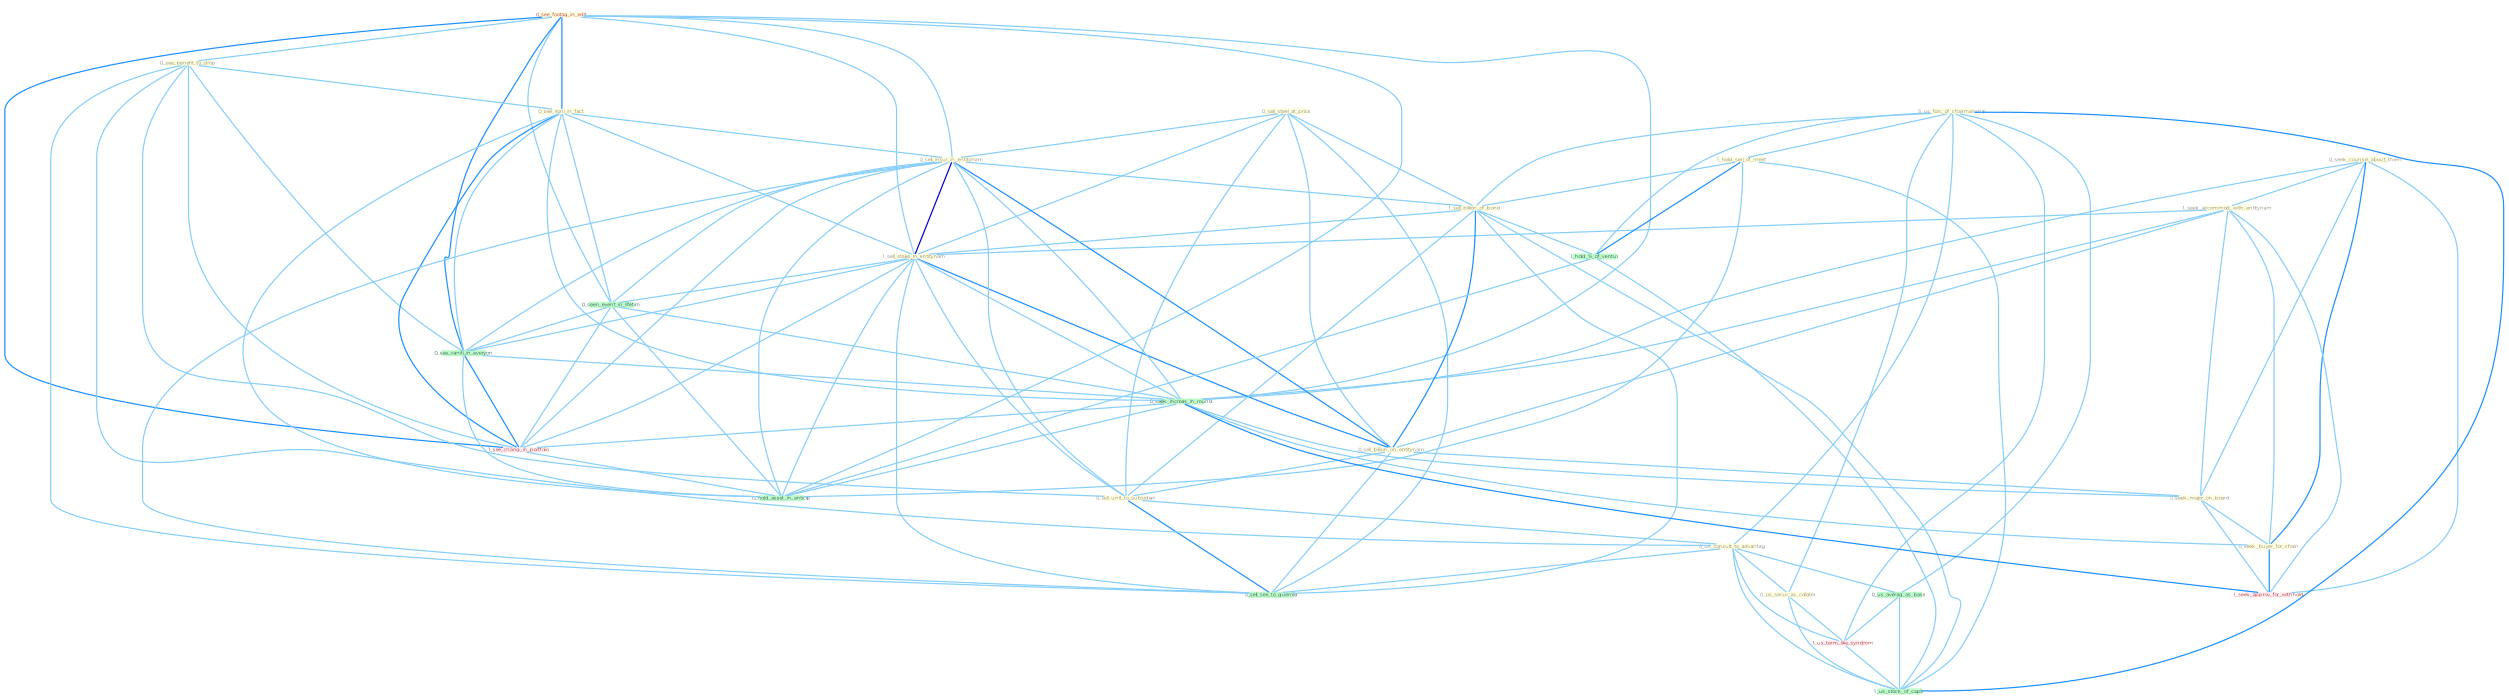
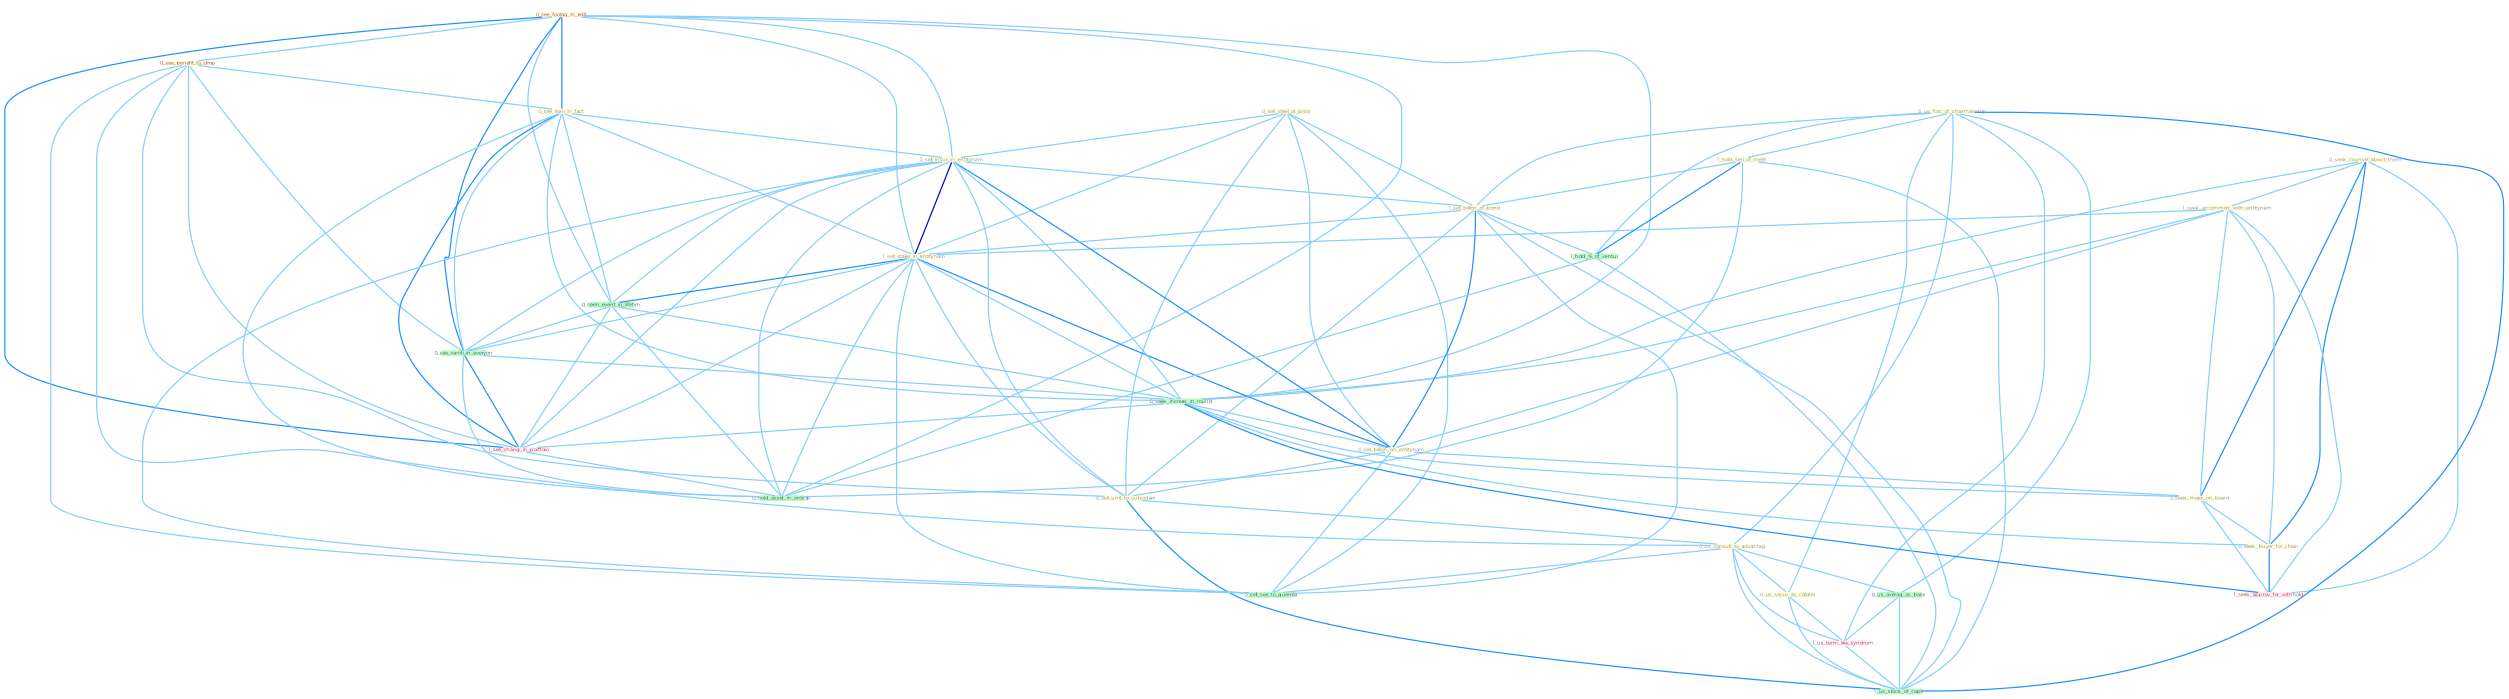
  graph {
    fontname=Montserrat
    node [color="#ffffe0" fixedsize=true fontcolor="#8b7d6b" fontname=Montserrat fontsize=4 shape=polygon style=filled]
    edge [color="#87cefa" fontname=Montserrat w=1]
    "0_see_footag_in_edit " [fontcolor="#b22222" height=.06 width=.5]
    "0_seek_counsel_about_them " [height=.06 width=.5]
    n3 [height=.06 label="5_us_forc_of_chairmanship" width=.5]
    "0_sell_steel_at_price " [height=.06 width=.5]
    "1_seek_accommod_with_entitynam " [height=.06 width=.5]
    "0_sell_billion_on_entitynam " [height=.06 width=.5]
    "0_sell_unit_to_subsidiari " [height=.06 width=.5]
-   "0_see_benefit_to_drop " [height=.06 width=.5]
+   "0_see_benefit_to_drop " [fontcolor="#b22222" height=.06 width=.5]
    "0_us_consult_to_advantag " [height=.06 width=.5]
    "0_us_secur_as_collater " [height=.06 width=.5]
    "1_hold_seri_of_meet " [height=.06 width=.5]
    "0_see_ironi_in_fact " [height=.06 width=.5]
    "0_seek_major_on_board " [height=.06 width=.5]
    "0_sell_insur_in_entitynam " [height=.06 width=.5]
    "0_seek_buyer_for_chain " [height=.06 width=.5]
    "1_sell_billion_of_bond " [height=.06 width=.5]
    "1_sell_stake_in_entitynam " [height=.06 width=.5]
    "1_us_term_like_syndrom " [color="#fff0f5" fontcolor="#b22222" height=.06 width=.5]
    "1_seek_approv_for_withhold " [color="#fff0f5" fontcolor="#b22222" height=.06 width=.5]
    "1_see_chang_in_portfolio " [color="#fff0f5" fontcolor="#b22222" height=.06 width=.5]
    "0_seen_event_in_lifetim " [color="#BDFCC9" fontcolor="#2f4f4f" height=.06 width=.5]
    "0_see_vaniti_in_everyon " [color="#BDFCC9" fontcolor="#2f4f4f" height=.06 width=.5]
    "0_seek_increas_in_round " [color="#BDFCC9" fontcolor="#2f4f4f" height=.06 width=.5]
    "0_hold_asset_in_anticip " [color="#BDFCC9" fontcolor="#2f4f4f" height=.06 width=.5]
    "0_us_averag_as_base " [color="#BDFCC9" fontcolor="#2f4f4f" height=.06 width=.5]
    "1_hold_%_of_ventur " [color="#BDFCC9" fontcolor="#2f4f4f" height=.06 width=.5]
    "1_us_stock_of_capit " [color="#BDFCC9" fontcolor="#2f4f4f" height=.06 width=.5]
    n28 [color="#BDFCC9" fontcolor="#2f4f4f" height=.06 label="0_sell_see_to_guerrilla" width=.5]
    subgraph sub_1 {
      "0_see_footag_in_edit "
      "0_seek_counsel_about_them "
      n3
      "0_sell_steel_at_price "
      "1_seek_accommod_with_entitynam "
      "0_sell_billion_on_entitynam "
      "0_sell_unit_to_subsidiari "
      "0_see_benefit_to_drop "
      "0_us_consult_to_advantag "
      "0_us_secur_as_collater "
      "1_hold_seri_of_meet "
      "0_see_ironi_in_fact "
      "0_seek_major_on_board "
      "0_sell_insur_in_entitynam "
      "0_seek_buyer_for_chain "
      "1_sell_billion_of_bond "
      "1_sell_stake_in_entitynam "
    }
    subgraph sub_2 {
      "1_us_term_like_syndrom "
      "1_seek_approv_for_withhold "
      "1_see_chang_in_portfolio "
    }
    "0_see_footag_in_edit " -- "0_see_benefit_to_drop "
    "0_see_footag_in_edit " -- "0_see_ironi_in_fact " [color="#1e90ff" w=2]
    "0_see_footag_in_edit " -- "0_sell_insur_in_entitynam "
    "0_see_footag_in_edit " -- "1_sell_stake_in_entitynam "
    "0_see_footag_in_edit " -- "1_see_chang_in_portfolio " [color="#1e90ff" w=2]
    "0_see_footag_in_edit " -- "0_seen_event_in_lifetim "
    "0_see_footag_in_edit " -- "0_see_vaniti_in_everyon " [color="#1e90ff" w=2]
    "0_see_footag_in_edit " -- "0_seek_increas_in_round "
    "0_see_footag_in_edit " -- "0_hold_asset_in_anticip "
    "0_seek_counsel_about_them " -- "1_seek_accommod_with_entitynam "
-   "0_seek_counsel_about_them " -- "0_seek_major_on_board "
+   "0_seek_counsel_about_them " -- "0_seek_major_on_board " [color="#1e90ff"]
    "0_seek_counsel_about_them " -- "0_seek_buyer_for_chain " [color="#1e90ff"]
    "0_seek_counsel_about_them " -- "1_seek_approv_for_withhold "
    "0_seek_counsel_about_them " -- "0_seek_increas_in_round "
    n3 -- "0_us_consult_to_advantag "
    n3 -- "0_us_secur_as_collater "
    n3 -- "1_hold_seri_of_meet "
    n3 -- "1_sell_billion_of_bond "
    n3 -- "1_us_term_like_syndrom "
    n3 -- "0_us_averag_as_base "
    n3 -- "1_hold_%_of_ventur "
    n3 -- "1_us_stock_of_capit " [color="#1e90ff" w=2]
    "0_sell_steel_at_price " -- "0_sell_billion_on_entitynam "
    "0_sell_steel_at_price " -- "0_sell_unit_to_subsidiari "
    "0_sell_steel_at_price " -- "0_sell_insur_in_entitynam "
    "0_sell_steel_at_price " -- "1_sell_billion_of_bond "
    "0_sell_steel_at_price " -- "1_sell_stake_in_entitynam "
    "0_sell_steel_at_price " -- n28
    "1_seek_accommod_with_entitynam " -- "0_sell_billion_on_entitynam "
    "1_seek_accommod_with_entitynam " -- "0_seek_major_on_board "
    "1_seek_accommod_with_entitynam " -- "0_seek_buyer_for_chain "
    "1_seek_accommod_with_entitynam " -- "1_sell_stake_in_entitynam "
    "1_seek_accommod_with_entitynam " -- "1_seek_approv_for_withhold "
    "1_seek_accommod_with_entitynam " -- "0_seek_increas_in_round "
    "0_sell_billion_on_entitynam " -- "0_sell_unit_to_subsidiari "
    "0_sell_billion_on_entitynam " -- "0_seek_major_on_board "
    "0_sell_billion_on_entitynam " -- "0_sell_insur_in_entitynam " [color="#1e90ff" w=2]
    "0_sell_billion_on_entitynam " -- "1_sell_billion_of_bond " [color="#1e90ff" w=2]
    "0_sell_billion_on_entitynam " -- "1_sell_stake_in_entitynam " [color="#1e90ff" w=2]
    "0_sell_billion_on_entitynam " -- n28
    "0_sell_unit_to_subsidiari " -- "0_see_benefit_to_drop "
    "0_sell_unit_to_subsidiari " -- "0_us_consult_to_advantag "
    "0_sell_unit_to_subsidiari " -- "0_sell_insur_in_entitynam "
    "0_sell_unit_to_subsidiari " -- "1_sell_billion_of_bond "
    "0_sell_unit_to_subsidiari " -- "1_sell_stake_in_entitynam "
-   "0_sell_unit_to_subsidiari " -- n28 [color="#1e90ff" w=2]
+   "0_sell_unit_to_subsidiari " -- "1_us_stock_of_capit " [color="#1e90ff" w=2]
    "0_see_benefit_to_drop " -- "0_us_consult_to_advantag "
    "0_see_benefit_to_drop " -- "0_see_ironi_in_fact "
    "0_see_benefit_to_drop " -- "1_see_chang_in_portfolio "
    "0_see_benefit_to_drop " -- "0_see_vaniti_in_everyon "
    "0_see_benefit_to_drop " -- n28
    "0_us_consult_to_advantag " -- "0_us_secur_as_collater "
    "0_us_consult_to_advantag " -- "1_us_term_like_syndrom "
    "0_us_consult_to_advantag " -- "0_us_averag_as_base "
    "0_us_consult_to_advantag " -- "1_us_stock_of_capit "
    "0_us_consult_to_advantag " -- n28
    "0_us_secur_as_collater " -- "1_us_term_like_syndrom "
    "0_us_secur_as_collater " -- "1_us_stock_of_capit "
    "1_hold_seri_of_meet " -- "1_sell_billion_of_bond "
    "1_hold_seri_of_meet " -- "0_hold_asset_in_anticip "
    "1_hold_seri_of_meet " -- "1_hold_%_of_ventur " [color="#1e90ff" w=2]
    "1_hold_seri_of_meet " -- "1_us_stock_of_capit "
    "0_see_ironi_in_fact " -- "0_sell_insur_in_entitynam "
    "0_see_ironi_in_fact " -- "1_sell_stake_in_entitynam "
    "0_see_ironi_in_fact " -- "1_see_chang_in_portfolio " [color="#1e90ff" w=2]
    "0_see_ironi_in_fact " -- "0_seen_event_in_lifetim "
    "0_see_ironi_in_fact " -- "0_see_vaniti_in_everyon " [w=2]
    "0_see_ironi_in_fact " -- "0_seek_increas_in_round "
    "0_see_ironi_in_fact " -- "0_hold_asset_in_anticip "
    "0_seek_major_on_board " -- "0_seek_buyer_for_chain "
    "0_seek_major_on_board " -- "1_seek_approv_for_withhold "
    "0_seek_major_on_board " -- "0_seek_increas_in_round "
    "0_sell_insur_in_entitynam " -- "1_sell_billion_of_bond "
    "0_sell_insur_in_entitynam " -- "1_sell_stake_in_entitynam " [color="#0000cd" w=3]
    "0_sell_insur_in_entitynam " -- "1_see_chang_in_portfolio "
    "0_sell_insur_in_entitynam " -- "0_seen_event_in_lifetim "
    "0_sell_insur_in_entitynam " -- "0_see_vaniti_in_everyon "
    "0_sell_insur_in_entitynam " -- "0_seek_increas_in_round "
    "0_sell_insur_in_entitynam " -- "0_hold_asset_in_anticip "
    "0_sell_insur_in_entitynam " -- n28
    "0_seek_buyer_for_chain " -- "1_seek_approv_for_withhold " [color="#1e90ff" w=2]
    "0_seek_buyer_for_chain " -- "0_seek_increas_in_round "
    "1_sell_billion_of_bond " -- "1_sell_stake_in_entitynam "
    "1_sell_billion_of_bond " -- "1_hold_%_of_ventur "
    "1_sell_billion_of_bond " -- "1_us_stock_of_capit "
    "1_sell_billion_of_bond " -- n28
    "1_sell_stake_in_entitynam " -- "1_see_chang_in_portfolio "
-   "1_sell_stake_in_entitynam " -- "0_seen_event_in_lifetim "
+   "1_sell_stake_in_entitynam " -- "0_seen_event_in_lifetim " [color="#1e90ff"]
    "1_sell_stake_in_entitynam " -- "0_see_vaniti_in_everyon "
    "1_sell_stake_in_entitynam " -- "0_seek_increas_in_round "
    "1_sell_stake_in_entitynam " -- "0_hold_asset_in_anticip "
    "1_sell_stake_in_entitynam " -- n28
    "1_us_term_like_syndrom " -- "1_us_stock_of_capit "
    "1_seek_approv_for_withhold " -- "0_seek_increas_in_round " [color="#1e90ff"]
    "1_see_chang_in_portfolio " -- "0_hold_asset_in_anticip "
    "0_seen_event_in_lifetim " -- "1_see_chang_in_portfolio "
    "0_seen_event_in_lifetim " -- "0_see_vaniti_in_everyon "
    "0_seen_event_in_lifetim " -- "0_seek_increas_in_round "
    "0_seen_event_in_lifetim " -- "0_hold_asset_in_anticip "
    "0_see_vaniti_in_everyon " -- "1_see_chang_in_portfolio " [color="#1e90ff" w=2]
    "0_see_vaniti_in_everyon " -- "0_seek_increas_in_round "
    "0_see_vaniti_in_everyon " -- "0_hold_asset_in_anticip "
    "0_seek_increas_in_round " -- "1_see_chang_in_portfolio "
-   "0_seek_increas_in_round " -- "0_hold_asset_in_anticip "
+   "0_seek_increas_in_round " -- "0_sell_billion_on_entitynam "
    "0_us_averag_as_base " -- "1_us_term_like_syndrom "
    "0_us_averag_as_base " -- "1_us_stock_of_capit "
    "1_hold_%_of_ventur " -- "0_hold_asset_in_anticip "
    "1_hold_%_of_ventur " -- "1_us_stock_of_capit "
  }
